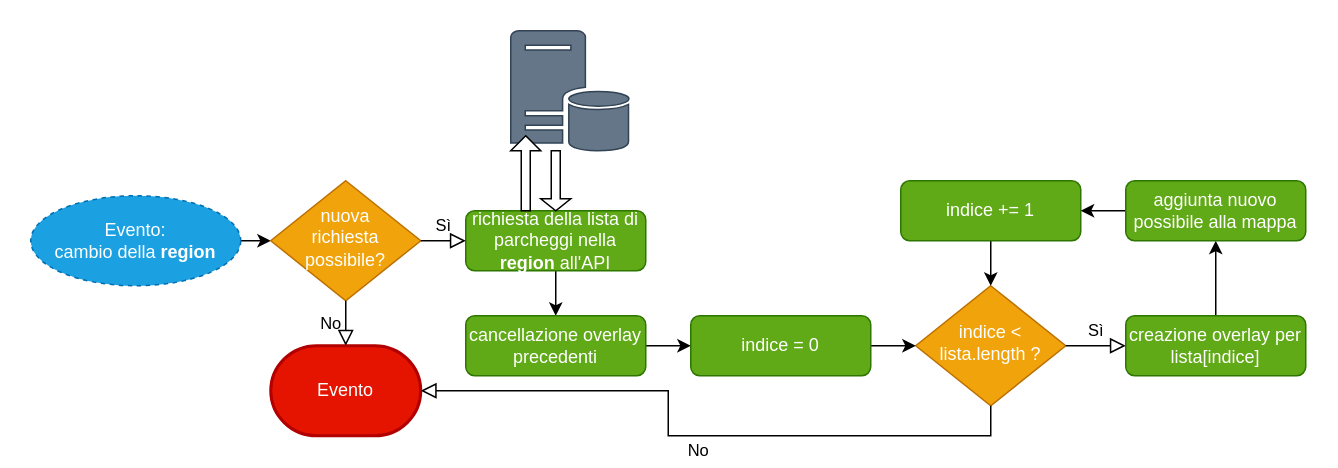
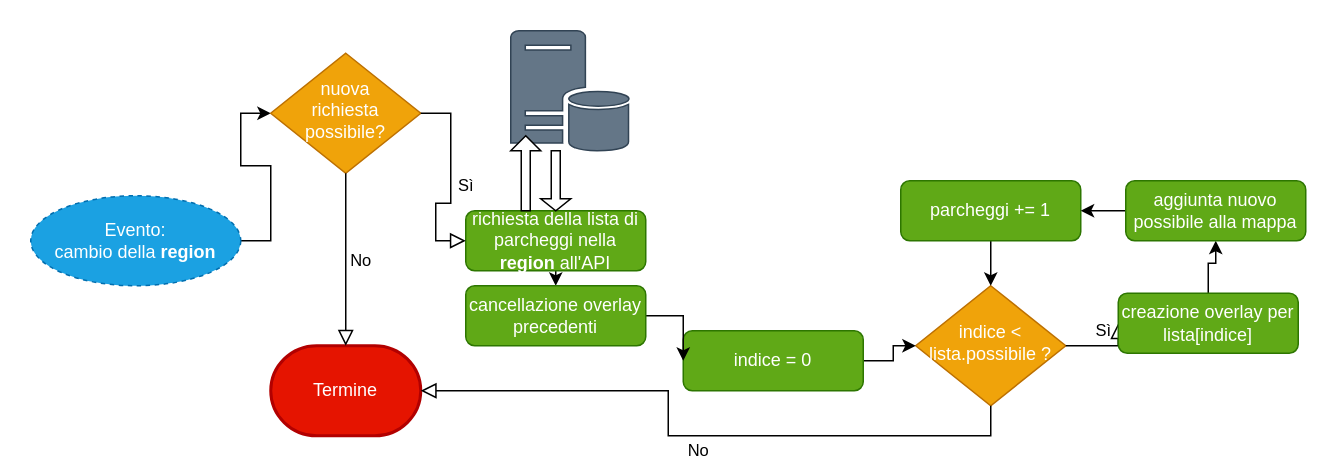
  <mxCell id="0" />
  <mxCell id="1" parent="0" />
  <mxCell id="2" style="edgeStyle=orthogonalEdgeStyle;rounded=0;orthogonalLoop=1;jettySize=auto;html=1;exitX=0.5;exitY=1;exitDx=0;exitDy=0;entryX=0.5;entryY=0;entryDx=0;entryDy=0;" edge="1" parent="1" source="3" target="17"><mxGeometry relative="1" as="geometry" /></mxCell>
  <mxCell id="3" value="richiesta della lista di parcheggi nella &lt;b&gt;region&lt;/b&gt; all'API" style="rounded=1;whiteSpace=wrap;html=1;fontSize=12;glass=0;strokeWidth=1;shadow=0;fillColor=#60a917;strokeColor=#2D7600;fontColor=#ffffff;" parent="1" vertex="1"><mxGeometry x="310" y="140" width="120" height="40" as="geometry" /></mxCell>
- <mxCell id="4" value="indice &amp;lt; lista.length ?" style="rhombus;whiteSpace=wrap;html=1;shadow=0;fontFamily=Helvetica;fontSize=12;align=center;strokeWidth=1;spacing=6;spacingTop=-4;fillColor=#f0a30a;strokeColor=#BD7000;fontColor=#ffffff;" parent="1" vertex="1"><mxGeometry x="610" y="190" width="100" height="80" as="geometry" /></mxCell>
+ <mxCell id="4" value="indice &amp;lt; lista.possibile ?" style="rhombus;whiteSpace=wrap;html=1;shadow=0;fontFamily=Helvetica;fontSize=12;align=center;strokeWidth=1;spacing=6;spacingTop=-4;fillColor=#f0a30a;strokeColor=#BD7000;fontColor=#ffffff;" parent="1" vertex="1"><mxGeometry x="610" y="190" width="100" height="80" as="geometry" /></mxCell>
  <mxCell id="5" style="edgeStyle=orthogonalEdgeStyle;rounded=0;orthogonalLoop=1;jettySize=auto;html=1;exitX=1;exitY=0.5;exitDx=0;exitDy=0;entryX=0;entryY=0.5;entryDx=0;entryDy=0;" edge="1" parent="1" source="6" target="14"><mxGeometry relative="1" as="geometry" /></mxCell>
  <mxCell id="6" value="&lt;span style=&quot;color: rgb(255 , 255 , 255)&quot;&gt;Evento:&lt;/span&gt;&lt;br style=&quot;color: rgb(255 , 255 , 255)&quot;&gt;&lt;span style=&quot;color: rgb(255 , 255 , 255)&quot;&gt;cambio della &lt;b&gt;region&lt;/b&gt;&lt;/span&gt;" style="ellipse;whiteSpace=wrap;html=1;rounded=1;shadow=0;glass=0;fillColor=#1ba1e2;strokeColor=#006EAF;fontColor=#ffffff;dashed=1;" parent="1" vertex="1"><mxGeometry x="20" y="130" width="140" height="60" as="geometry" /></mxCell>
  <mxCell id="7" style="edgeStyle=orthogonalEdgeStyle;rounded=0;orthogonalLoop=1;jettySize=auto;html=1;" parent="1" source="8" target="4" edge="1"><mxGeometry relative="1" as="geometry" /></mxCell>
- <mxCell id="8" value="indice = 0" style="rounded=1;whiteSpace=wrap;html=1;fontSize=12;glass=0;strokeWidth=1;shadow=0;fillColor=#60a917;strokeColor=#2D7600;fontColor=#ffffff;" parent="1" vertex="1"><mxGeometry x="460" y="210" width="120" height="40" as="geometry" /></mxCell>
+ <mxCell id="8" value="indice = 0" style="rounded=1;whiteSpace=wrap;html=1;fontSize=12;glass=0;strokeWidth=1;shadow=0;fillColor=#60a917;strokeColor=#2D7600;fontColor=#ffffff;" parent="1" vertex="1"><mxGeometry x="455" y="220" width="120" height="40" as="geometry" /></mxCell>
  <mxCell id="9" value="Sì" style="edgeStyle=orthogonalEdgeStyle;rounded=0;html=1;jettySize=auto;orthogonalLoop=1;fontSize=11;endArrow=block;endFill=0;endSize=8;strokeWidth=1;shadow=0;labelBackgroundColor=none;exitX=1;exitY=0.5;exitDx=0;exitDy=0;entryX=0;entryY=0.5;entryDx=0;entryDy=0;" parent="1" source="4" target="22" edge="1"><mxGeometry y="10" relative="1" as="geometry"><mxPoint as="offset" /><mxPoint x="770" y="150" as="sourcePoint" /><mxPoint x="740" y="230" as="targetPoint" /></mxGeometry></mxCell>
  <mxCell id="10" style="edgeStyle=orthogonalEdgeStyle;rounded=0;orthogonalLoop=1;jettySize=auto;html=1;entryX=0.5;entryY=0;entryDx=0;entryDy=0;exitX=0.5;exitY=1;exitDx=0;exitDy=0;" parent="1" source="23" target="4" edge="1"><mxGeometry relative="1" as="geometry"><mxPoint x="660" y="140" as="sourcePoint" /></mxGeometry></mxCell>
  <mxCell id="11" value="" style="pointerEvents=1;shadow=0;dashed=0;html=1;strokeColor=#314354;fillColor=#647687;labelPosition=center;verticalLabelPosition=bottom;verticalAlign=top;outlineConnect=0;align=center;shape=mxgraph.office.servers.database_server;fontColor=#ffffff;" vertex="1" parent="1"><mxGeometry x="340" width="80" height="80" as="geometry" y="20" /></mxCell>
  <mxCell id="12" value="" style="shape=singleArrow;direction=north;whiteSpace=wrap;html=1;strokeColor=#000000;" vertex="1" parent="1"><mxGeometry x="340" y="90" width="20" height="50" as="geometry" /></mxCell>
  <mxCell id="13" value="" style="shape=singleArrow;direction=south;whiteSpace=wrap;html=1;strokeColor=#000000;" vertex="1" parent="1"><mxGeometry x="360" y="100" width="20" height="40" as="geometry" /></mxCell>
- <mxCell id="14" value="nuova&lt;br&gt;richiesta possibile?" style="rhombus;whiteSpace=wrap;html=1;shadow=0;fontFamily=Helvetica;fontSize=12;align=center;strokeWidth=1;spacing=6;spacingTop=-4;fillColor=#f0a30a;strokeColor=#BD7000;fontColor=#ffffff;" vertex="1" parent="1"><mxGeometry x="180" y="120" width="100" height="80" as="geometry" /></mxCell>
+ <mxCell id="14" value="nuova&lt;br&gt;richiesta possibile?" style="rhombus;whiteSpace=wrap;html=1;shadow=0;fontFamily=Helvetica;fontSize=12;align=center;strokeWidth=1;spacing=6;spacingTop=-4;fillColor=#f0a30a;strokeColor=#BD7000;fontColor=#ffffff;" vertex="1" parent="1"><mxGeometry x="180" y="35" width="100" height="80" as="geometry" /></mxCell>
  <mxCell id="15" value="Sì" style="edgeStyle=orthogonalEdgeStyle;rounded=0;html=1;jettySize=auto;orthogonalLoop=1;fontSize=11;endArrow=block;endFill=0;endSize=8;strokeWidth=1;shadow=0;labelBackgroundColor=none;exitX=1;exitY=0.5;exitDx=0;exitDy=0;entryX=0;entryY=0.5;entryDx=0;entryDy=0;" edge="1" parent="1" source="14" target="3"><mxGeometry y="10" relative="1" as="geometry"><mxPoint as="offset" /><mxPoint x="280" y="190" as="sourcePoint" /><mxPoint x="320" y="190" as="targetPoint" /></mxGeometry></mxCell>
  <mxCell id="16" style="edgeStyle=orthogonalEdgeStyle;rounded=0;orthogonalLoop=1;jettySize=auto;html=1;exitX=1;exitY=0.5;exitDx=0;exitDy=0;entryX=0;entryY=0.5;entryDx=0;entryDy=0;" edge="1" parent="1" source="17" target="8"><mxGeometry relative="1" as="geometry" /></mxCell>
- <mxCell id="17" value="cancellazione overlay precedenti" style="rounded=1;whiteSpace=wrap;html=1;fontSize=12;glass=0;strokeWidth=1;shadow=0;fillColor=#60a917;strokeColor=#2D7600;fontColor=#ffffff;" vertex="1" parent="1"><mxGeometry x="310" y="210" width="120" height="40" as="geometry" /></mxCell>
- <mxCell id="18" value="Evento" style="strokeWidth=2;html=1;shape=mxgraph.flowchart.terminator;whiteSpace=wrap;fillColor=#e51400;strokeColor=#B20000;fontColor=#ffffff;" vertex="1" parent="1"><mxGeometry x="180" y="230" width="100" height="60" as="geometry" /></mxCell>
+ <mxCell id="17" value="cancellazione overlay precedenti" style="rounded=1;whiteSpace=wrap;html=1;fontSize=12;glass=0;strokeWidth=1;shadow=0;fillColor=#60a917;strokeColor=#2D7600;fontColor=#ffffff;" vertex="1" parent="1"><mxGeometry x="310" y="190" width="120" height="40" as="geometry" /></mxCell>
+ <mxCell id="18" value="Termine" style="strokeWidth=2;html=1;shape=mxgraph.flowchart.terminator;whiteSpace=wrap;fillColor=#e51400;strokeColor=#B20000;fontColor=#ffffff;" vertex="1" parent="1"><mxGeometry x="180" y="230" width="100" height="60" as="geometry" /></mxCell>
  <mxCell id="19" value="No" style="edgeStyle=orthogonalEdgeStyle;rounded=0;html=1;jettySize=auto;orthogonalLoop=1;fontSize=11;endArrow=block;endFill=0;endSize=8;strokeWidth=1;shadow=0;labelBackgroundColor=none;entryX=0.5;entryY=0;entryDx=0;entryDy=0;entryPerimeter=0;" edge="1" parent="1" source="14" target="18"><mxGeometry y="10" relative="1" as="geometry"><mxPoint as="offset" /><mxPoint x="240" y="210" as="sourcePoint" /><mxPoint x="270" y="210" as="targetPoint" /></mxGeometry></mxCell>
  <mxCell id="20" value="No" style="edgeStyle=orthogonalEdgeStyle;rounded=0;html=1;jettySize=auto;orthogonalLoop=1;fontSize=11;endArrow=block;endFill=0;endSize=8;strokeWidth=1;shadow=0;labelBackgroundColor=none;entryX=1;entryY=0.5;entryDx=0;entryDy=0;entryPerimeter=0;exitX=0.5;exitY=1;exitDx=0;exitDy=0;" edge="1" parent="1" source="4" target="18"><mxGeometry y="10" relative="1" as="geometry"><mxPoint as="offset" /><mxPoint x="600" y="320" as="sourcePoint" /><mxPoint x="600" y="350" as="targetPoint" /></mxGeometry></mxCell>
  <mxCell id="21" style="edgeStyle=orthogonalEdgeStyle;rounded=0;orthogonalLoop=1;jettySize=auto;html=1;entryX=0.5;entryY=1;entryDx=0;entryDy=0;" edge="1" parent="1" source="22" target="25"><mxGeometry relative="1" as="geometry" /></mxCell>
- <mxCell id="22" value="creazione overlay per&lt;br&gt;lista[indice]" style="rounded=1;whiteSpace=wrap;html=1;fontSize=12;glass=0;strokeWidth=1;shadow=0;fillColor=#60a917;strokeColor=#2D7600;fontColor=#ffffff;" vertex="1" parent="1"><mxGeometry x="750" y="210" width="120" height="40" as="geometry" /></mxCell>
- <mxCell id="23" value="indice += 1" style="rounded=1;whiteSpace=wrap;html=1;fontSize=12;glass=0;strokeWidth=1;shadow=0;fillColor=#60a917;strokeColor=#2D7600;fontColor=#ffffff;" vertex="1" parent="1"><mxGeometry x="600" y="120" width="120" height="40" as="geometry" /></mxCell>
+ <mxCell id="22" value="creazione overlay per&lt;br&gt;lista[indice]" style="rounded=1;whiteSpace=wrap;html=1;fontSize=12;glass=0;strokeWidth=1;shadow=0;fillColor=#60a917;strokeColor=#2D7600;fontColor=#ffffff;" vertex="1" parent="1"><mxGeometry x="745" y="195" width="120" height="40" as="geometry" /></mxCell>
+ <mxCell id="23" value="parcheggi += 1" style="rounded=1;whiteSpace=wrap;html=1;fontSize=12;glass=0;strokeWidth=1;shadow=0;fillColor=#60a917;strokeColor=#2D7600;fontColor=#ffffff;" vertex="1" parent="1"><mxGeometry x="600" y="120" width="120" height="40" as="geometry" /></mxCell>
  <mxCell id="24" style="edgeStyle=orthogonalEdgeStyle;rounded=0;orthogonalLoop=1;jettySize=auto;html=1;entryX=1;entryY=0.5;entryDx=0;entryDy=0;" edge="1" parent="1" source="25" target="23"><mxGeometry relative="1" as="geometry" /></mxCell>
  <mxCell id="25" value="aggiunta nuovo possibile alla mappa" style="rounded=1;whiteSpace=wrap;html=1;fontSize=12;glass=0;strokeWidth=1;shadow=0;fillColor=#60a917;strokeColor=#2D7600;fontColor=#ffffff;" vertex="1" parent="1"><mxGeometry x="750" y="120" width="120" height="40" as="geometry" /></mxCell>
